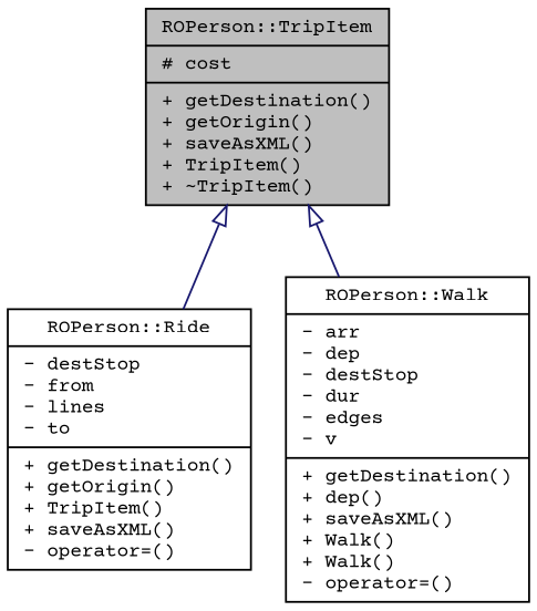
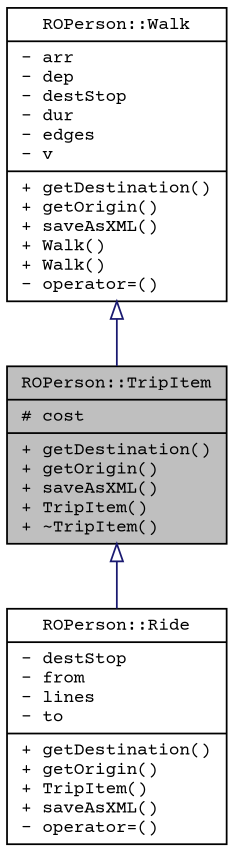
  digraph {
    fontname="Courier Prime"
    node [color=black fillcolor=white fontname="Courier Prime" fontsize=10 shape=record style=filled]
    edge [arrowtail=onormal color=midnightblue dir=back fontname="Courier Prime" fontsize=10 labelfontname=Helvetica labelfontsize=10 style=solid]
    n1 [fillcolor=grey75 fontcolor=black height=0.2 label="{ROPerson::TripItem\n|# cost\l|+ getDestination()\l+ getOrigin()\l+ saveAsXML()\l+ TripItem()\l+ ~TripItem()\l}" width=0.4]
    n2 [height=0.2 label="{ROPerson::Ride\n|- destStop\l- from\l- lines\l- to\l|+ getDestination()\l+ getOrigin()\l+ TripItem()\l+ saveAsXML()\l- operator=()\l}" width=0.4]
-   n3 [height=0.2 label="{ROPerson::Walk\n|- arr\l- dep\l- destStop\l- dur\l- edges\l- v\l|+ getDestination()\l+ dep()\l+ saveAsXML()\l+ Walk()\l+ Walk()\l- operator=()\l}" width=0.4]
+   n3 [height=0.2 label="{ROPerson::Walk\n|- arr\l- dep\l- destStop\l- dur\l- edges\l- v\l|+ getDestination()\l+ getOrigin()\l+ saveAsXML()\l+ Walk()\l+ Walk()\l- operator=()\l}" width=0.4]
    n1 -> n2
-   n1 -> n3
+   n3 -> n1
  }
